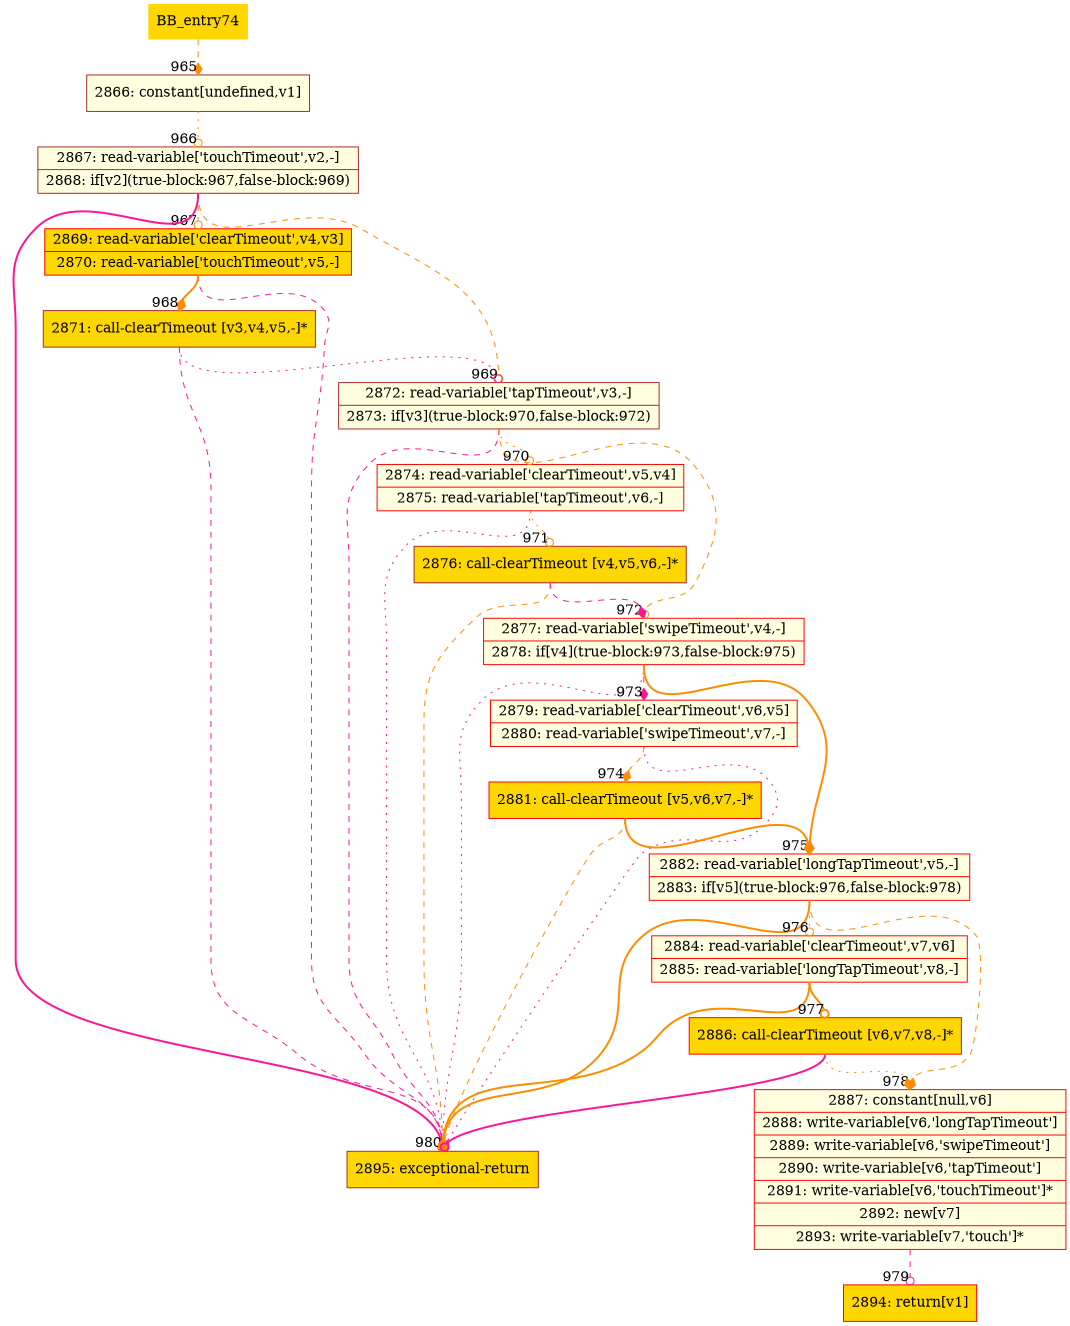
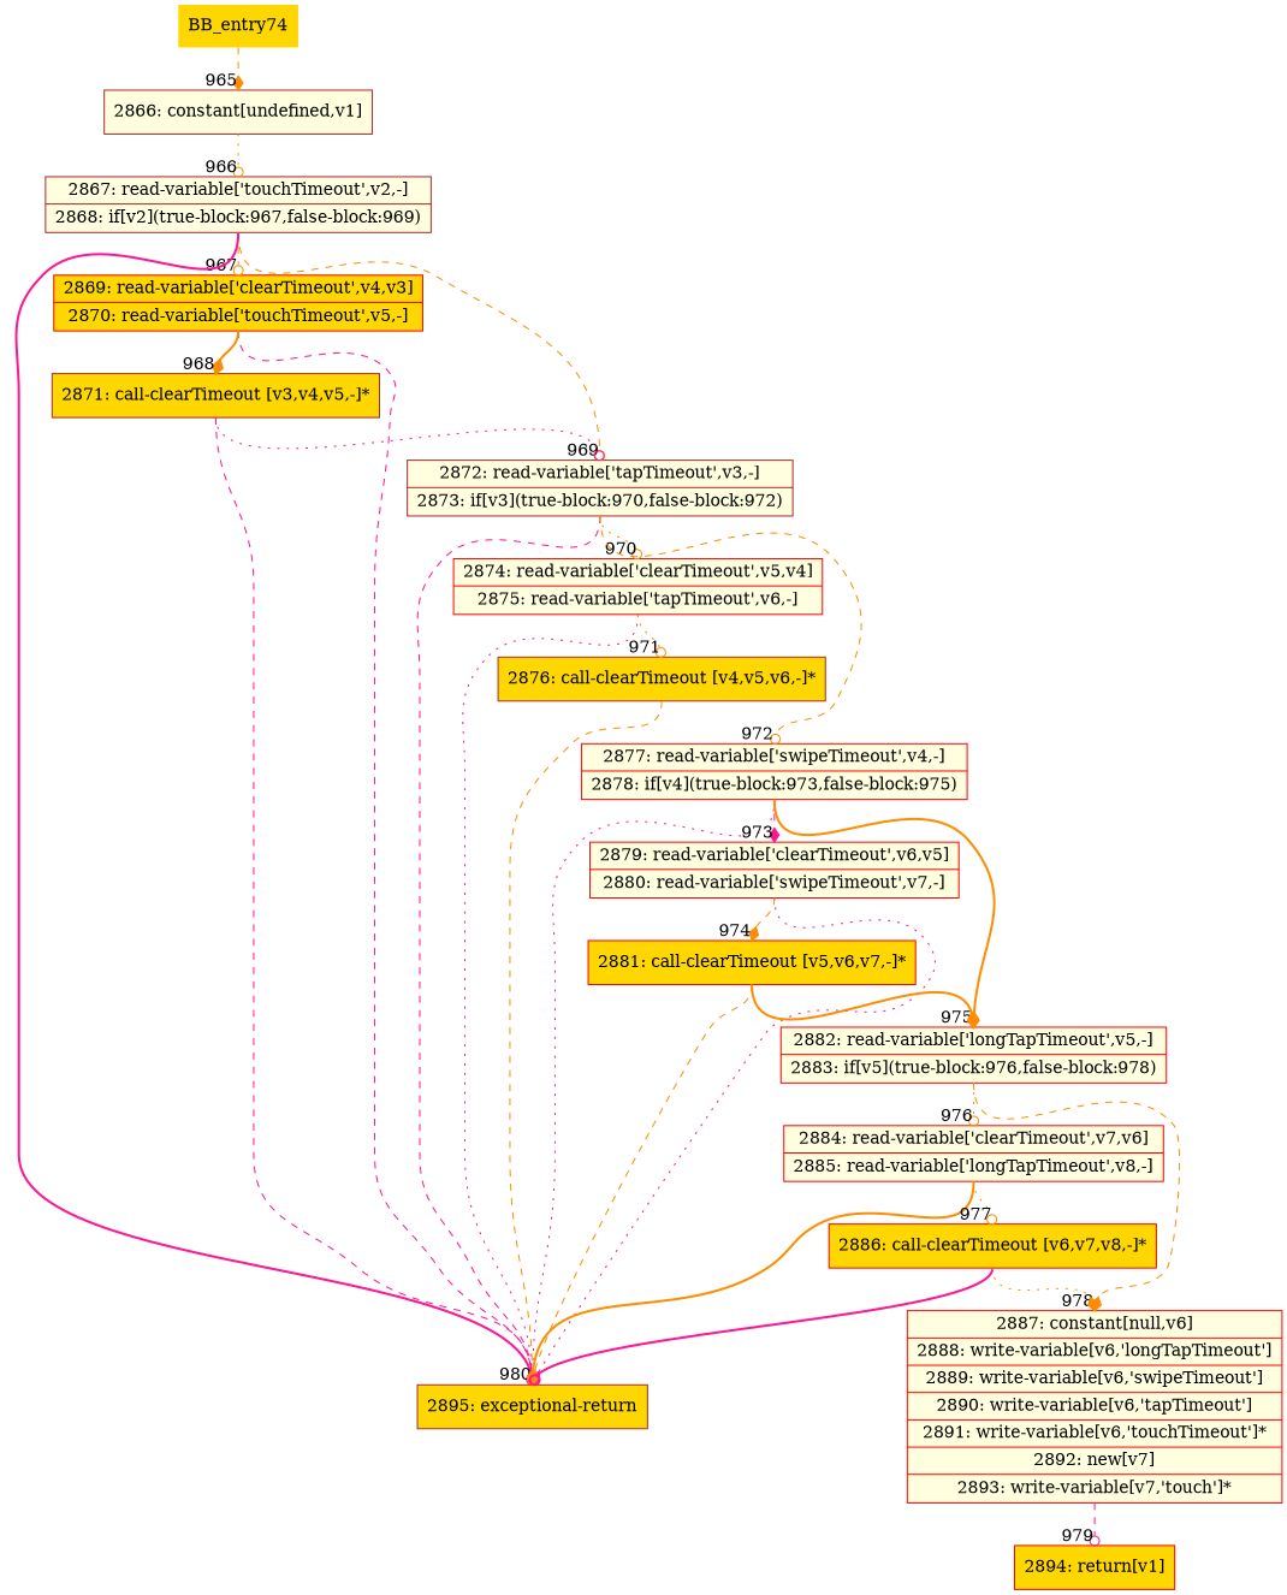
  digraph {
    rankdir=TD
    node [color=red fillcolor=lightyellow shape=record style=filled]
    edge [arrowhead=diamond color=darkorange headport=n style=dashed tailport=s]
    n1 [color=brown fillcolor=gold label=BB_entry74 shape=none]
    n2 [color=brown label="{2866: constant[undefined,v1]}"]
    n3 [color=brown label="{2867: read-variable['touchTimeout',v2,-]|2868: if[v2](true-block:967,false-block:969)}"]
    n4 [fillcolor=gold label="{2869: read-variable['clearTimeout',v4,v3]|2870: read-variable['touchTimeout',v5,-]}"]
    n5 [color=brown label="{2872: read-variable['tapTimeout',v3,-]|2873: if[v3](true-block:970,false-block:972)}"]
    n6 [color=brown fillcolor=gold label="{2895: exceptional-return}"]
    n7 [color=brown fillcolor=gold label="{2871: call-clearTimeout [v3,v4,v5,-]*}"]
    n8 [label="{2874: read-variable['clearTimeout',v5,v4]|2875: read-variable['tapTimeout',v6,-]}"]
    n9 [label="{2877: read-variable['swipeTimeout',v4,-]|2878: if[v4](true-block:973,false-block:975)}"]
    n10 [color=brown fillcolor=gold label="{2876: call-clearTimeout [v4,v5,v6,-]*}"]
    n11 [label="{2879: read-variable['clearTimeout',v6,v5]|2880: read-variable['swipeTimeout',v7,-]}"]
    n12 [label="{2882: read-variable['longTapTimeout',v5,-]|2883: if[v5](true-block:976,false-block:978)}"]
    n13 [fillcolor=gold label="{2881: call-clearTimeout [v5,v6,v7,-]*}"]
    n14 [label="{2884: read-variable['clearTimeout',v7,v6]|2885: read-variable['longTapTimeout',v8,-]}"]
    n15 [label="{2887: constant[null,v6]|2888: write-variable[v6,'longTapTimeout']|2889: write-variable[v6,'swipeTimeout']|2890: write-variable[v6,'tapTimeout']|2891: write-variable[v6,'touchTimeout']*|2892: new[v7]|2893: write-variable[v7,'touch']*}"]
    n16 [fillcolor=gold label="{2886: call-clearTimeout [v6,v7,v8,-]*}"]
    n17 [fillcolor=gold label="{2894: return[v1]}"]
    n1 -> n2 [headlabel="    965"]
    n2 -> n3 [arrowhead=odot headlabel="      966" style=dotted]
    n3 -> n4 [arrowhead=odot headlabel="      967"]
    n3 -> n5 [arrowhead=odot headlabel="      969"]
    n3 -> n6 [arrowhead=odot color=deeppink headlabel="      980" style=bold]
    n4 -> n6 [color=deeppink]
    n4 -> n7 [headlabel="      968" style=bold]
    n5 -> n6 [color=deeppink]
    n5 -> n8 [arrowhead=odot headlabel="      970" style=dotted]
    n5 -> n9 [arrowhead=odot headlabel="      972"]
    n7 -> n5 [arrowhead=odot color=deeppink style=dotted]
    n7 -> n6 [arrowhead=odot color=deeppink]
    n8 -> n6 [color=deeppink style=dotted]
    n8 -> n10 [arrowhead=odot headlabel="      971" style=dotted]
    n9 -> n6 [color=deeppink style=dotted]
    n9 -> n11 [color=deeppink headlabel="      973"]
    n9 -> n12 [headlabel="      975" style=bold]
    n10 -> n6 [arrowhead=odot]
-   n10 -> n9 [color=deeppink]
    n11 -> n6 [color=deeppink style=dotted]
    n11 -> n13 [headlabel="      974"]
-   n12 -> n6 [arrowhead=odot style=bold]
    n12 -> n14 [arrowhead=odot headlabel="      976" style=dotted]
    n12 -> n15 [headlabel="      978"]
    n13 -> n6
    n13 -> n12 [style=bold]
    n14 -> n6 [style=bold]
-   n14 -> n16 [arrowhead=odot headlabel="      977" style=bold]
+   n14 -> n16 [arrowhead=odot headlabel="      977" style=dotted]
    n15 -> n17 [arrowhead=odot color=deeppink headlabel="      979"]
    n16 -> n6 [arrowhead=odot color=deeppink style=bold]
    n16 -> n15 [style=dotted]
  }
